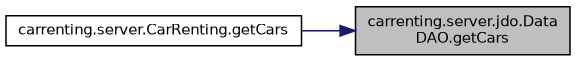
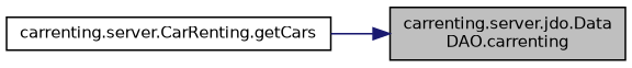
  digraph {
    rankdir=RL
    node [color=black fontname=Helvetica fontsize=10 shape=record style=filled]
-   n1 [fillcolor=grey75 fontcolor=black height=0.2 label="carrenting.server.jdo.Data\lDAO.getCars" width=0.4]
+   n1 [fillcolor=grey75 fontcolor=black height=0.2 label="carrenting.server.jdo.Data\lDAO.carrenting" width=0.4]
    n2 [fillcolor=white height=0.2 label="carrenting.server.CarRenting.getCars" width=0.4]
    n1 -> n2 [color=midnightblue dir=back fontname=Helvetica fontsize=10 labelfontname=Helvetica labelfontsize=10 style=solid]
  }
